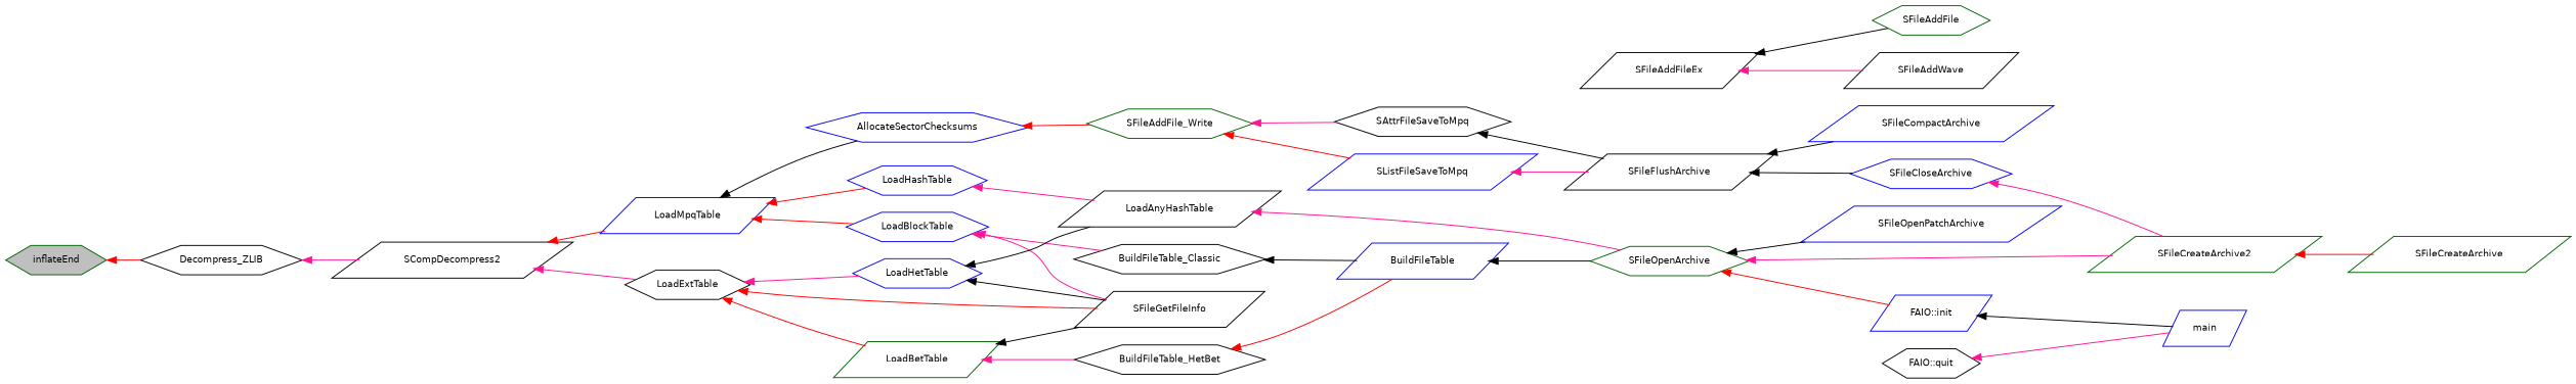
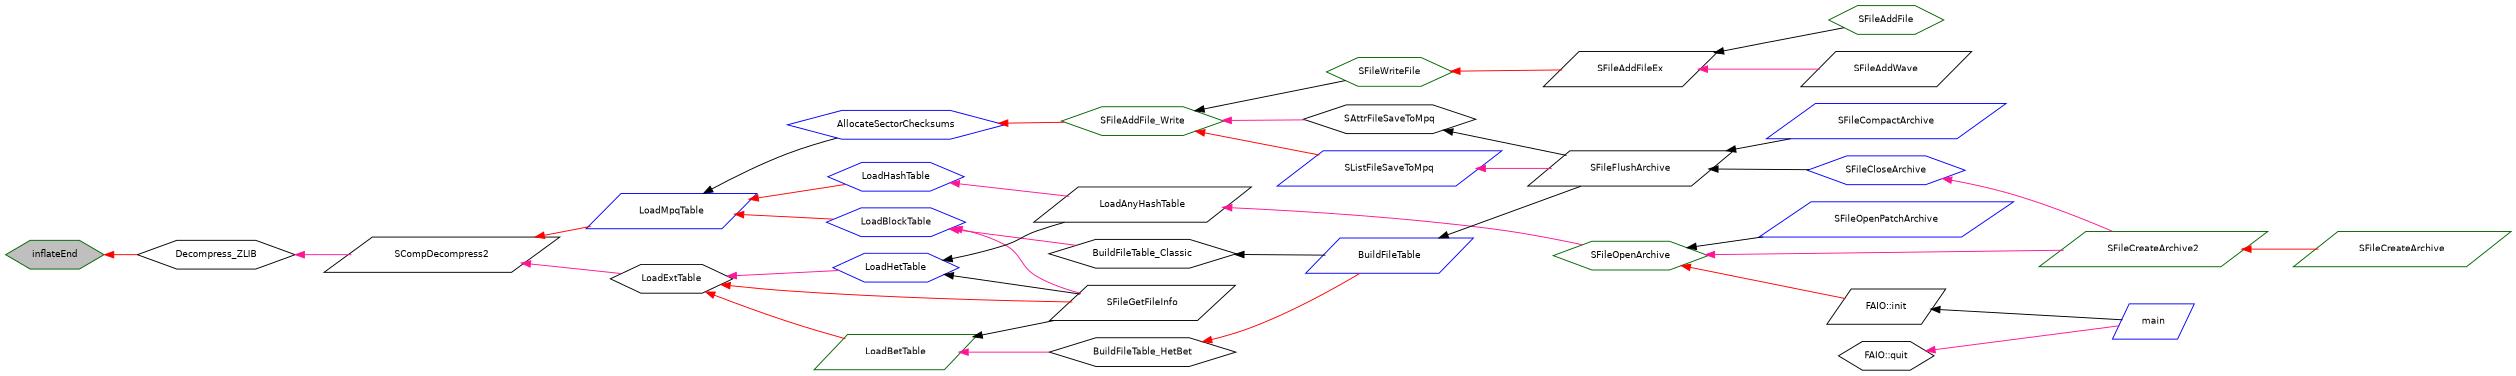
  digraph {
    rankdir=LR
    node [color=black fillcolor=white fontname=Helvetica fontsize=10 shape=hexagon style=filled]
    edge [color=deeppink dir=back fontname=Helvetica fontsize=10 labelfontname=Helvetica labelfontsize=10 style=solid]
    n1 [color=darkgreen fillcolor=grey75 fontcolor=black height=0.2 label=inflateEnd width=0.4]
    n2 [height=0.2 label=Decompress_ZLIB width=0.4]
    n3 [height=0.2 label=SCompDecompress2 shape=parallelogram width=0.4]
    n4 [color=blue height=0.2 label=LoadMpqTable shape=parallelogram width=0.4]
    n5 [height=0.2 label=LoadExtTable width=0.4]
    n6 [color=blue height=0.2 label=AllocateSectorChecksums width=0.4]
    n7 [color=blue height=0.2 label=LoadHashTable width=0.4]
    n8 [color=blue height=0.2 label=LoadBlockTable width=0.4]
    n9 [height=0.2 label=SFileGetFileInfo shape=parallelogram width=0.4]
    n10 [color=blue height=0.2 label=LoadHetTable width=0.4]
    n11 [color=darkgreen height=0.2 label=LoadBetTable shape=parallelogram width=0.4]
    n12 [color=darkgreen height=0.2 label=SFileAddFile_Write width=0.4]
    n13 [height=0.2 label=LoadAnyHashTable shape=parallelogram width=0.4]
    n14 [height=0.2 label=BuildFileTable_Classic width=0.4]
+   n15 [color=darkgreen height=0.2 label=SFileWriteFile width=0.4]
    n16 [height=0.2 label=SAttrFileSaveToMpq width=0.4]
    n17 [color=blue height=0.2 label=SListFileSaveToMpq shape=parallelogram width=0.4]
    n18 [height=0.2 label=SFileAddFileEx shape=parallelogram width=0.4]
    n19 [height=0.2 label=SFileFlushArchive shape=parallelogram width=0.4]
    n20 [color=darkgreen height=0.2 label=SFileAddFile width=0.4]
    n21 [height=0.2 label=SFileAddWave shape=parallelogram width=0.4]
    n22 [color=blue height=0.2 label=SFileCompactArchive shape=parallelogram width=0.4]
    n23 [color=blue height=0.2 label=SFileCloseArchive width=0.4]
    n24 [color=darkgreen height=0.2 label=SFileCreateArchive2 shape=parallelogram width=0.4]
    n25 [height=0.2 label="FAIO::quit" width=0.4]
    n26 [color=blue height=0.2 label=main shape=parallelogram width=0.4]
    n27 [color=darkgreen height=0.2 label=SFileCreateArchive shape=parallelogram width=0.4]
    n28 [color=darkgreen height=0.2 label=SFileOpenArchive width=0.4]
-   n29 [color=blue height=0.2 label="FAIO::init" shape=parallelogram width=0.4]
+   n29 [height=0.2 label="FAIO::init" shape=parallelogram width=0.4]
    n30 [color=blue height=0.2 label=SFileOpenPatchArchive shape=parallelogram width=0.4]
    n31 [color=blue height=0.2 label=BuildFileTable shape=parallelogram width=0.4]
    n32 [height=0.2 label=BuildFileTable_HetBet width=0.4]
    n1 -> n2 [color=red]
    n2 -> n3
    n3 -> n4 [color=red]
    n3 -> n5
    n4 -> n6 [color=black]
    n4 -> n7 [color=red]
    n4 -> n8 [color=red]
    n5 -> n9 [color=red]
    n5 -> n10
    n5 -> n11 [color=red]
    n6 -> n12 [color=red]
    n7 -> n13
    n8 -> n9
    n8 -> n14
    n10 -> n9 [color=black]
    n10 -> n13 [color=black]
    n11 -> n9 [color=black]
    n11 -> n32
+   n12 -> n15 [color=black]
    n12 -> n16
    n12 -> n17 [color=red]
    n13 -> n28
    n14 -> n31 [color=black]
+   n15 -> n18 [color=red]
    n16 -> n19 [color=black]
    n17 -> n19
    n18 -> n20 [color=black]
    n18 -> n21
    n19 -> n22 [color=black]
    n19 -> n23 [color=black]
    n23 -> n24
    n24 -> n27 [color=red]
    n25 -> n26
    n28 -> n24
    n28 -> n29 [color=red]
    n28 -> n30 [color=black]
    n29 -> n26 [color=black]
-   n31 -> n28 [color=black]
+   n31 -> n19 [color=black]
    n32 -> n31 [color=red]
  }
